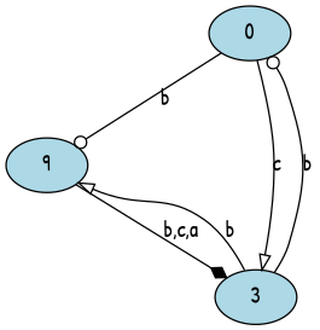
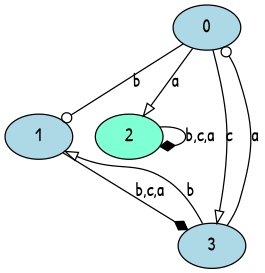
  digraph {
    d2tdocpreamble="\usetikzlibrary{automata}"
    d2tfigpreamble="\tikzstyle{every state}= [ draw=blue!50,very thick,fill=blue!20]  \tikzstyle{auto}= [fill=white]"
    fontname="Patrick Hand"
    ranksep=0.5
    node [fillcolor=lightblue fontname="Patrick Hand" style="state,filled"]
    edge [arrowhead=onormal fontname="Patrick Hand" lblstyle=auto topath="bend right"]
    n1 [label=0]
-   n2 [label=9 style="state, initial,filled"]
+   n2 [label=1 style="state, initial,filled"]
+   n3 [fillcolor=aquamarine label=2]
    n4 [label=3 style="state, accepting,filled"]
    n1 -> n2 [arrowhead=odot label=b]
+   n1 -> n3 [label=a]
    n1 -> n4 [label=c]
    n2 -> n4 [arrowhead=diamond label="b,c,a"]
-   n4 -> n1 [arrowhead=odot label=b]
+   n3 -> n3 [arrowhead=diamond label="b,c,a" topath="loop above"]
+   n4 -> n1 [arrowhead=odot label=a]
    n4 -> n2 [label=b]
  }
